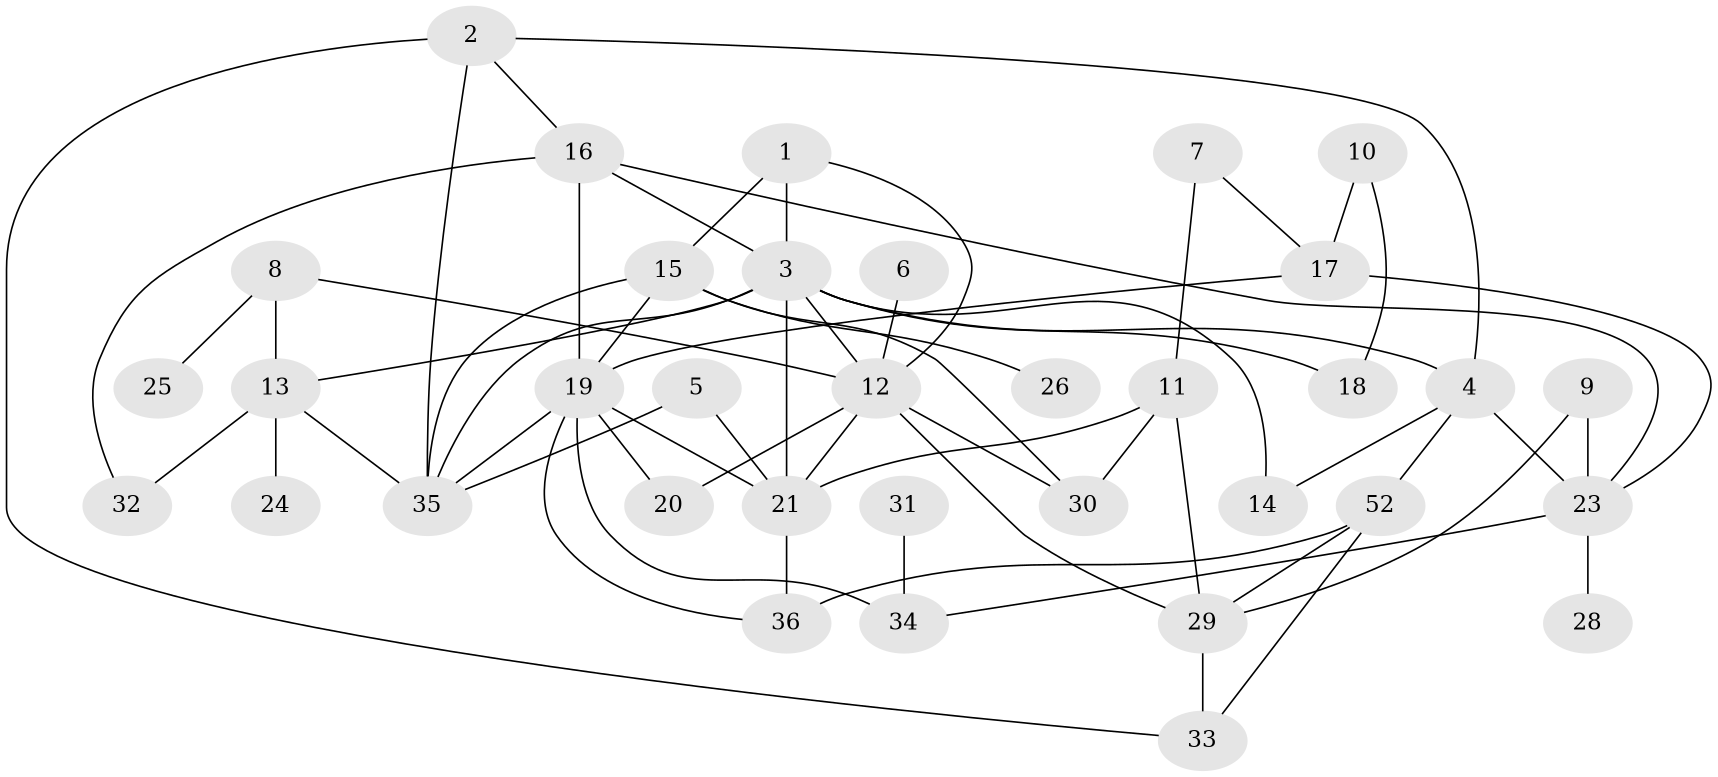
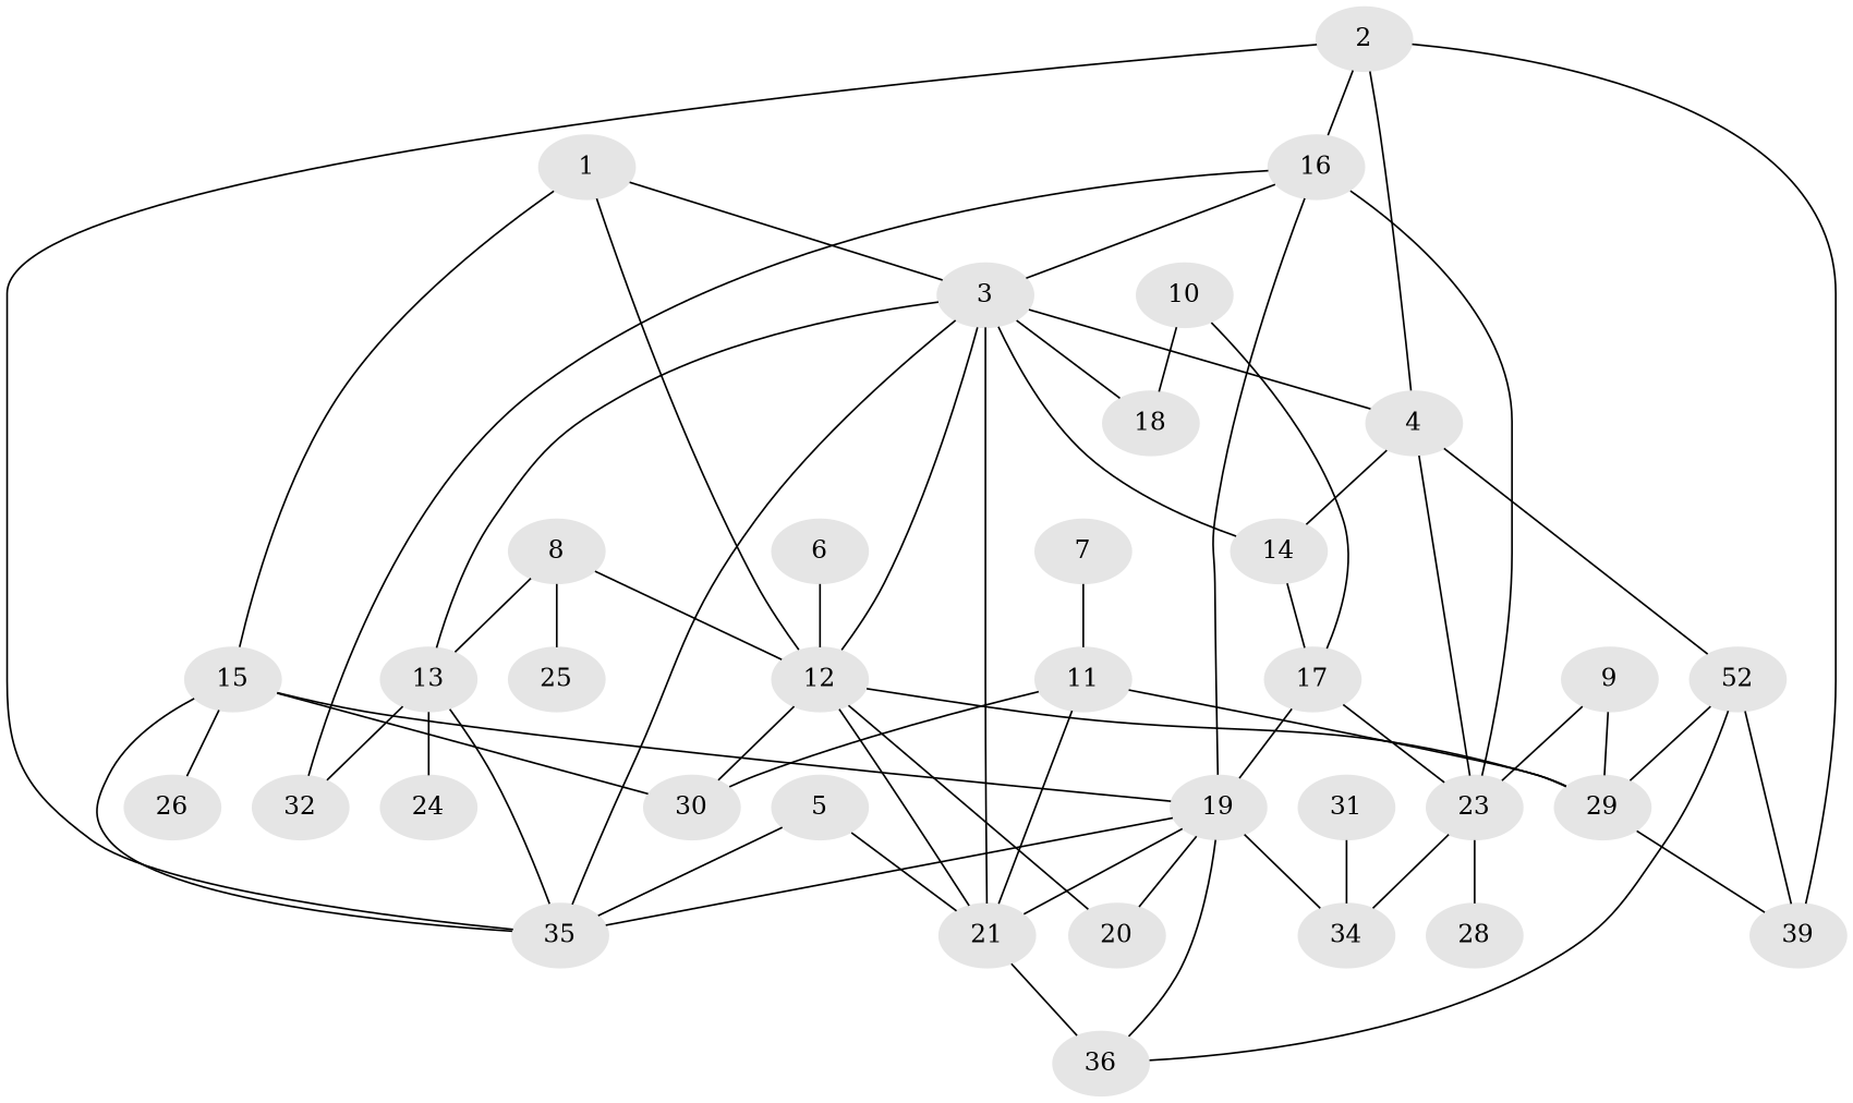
  graph {
    node [color=gray90 style=filled]
    edge [weight=1.0]
    1
    3
    12
    15
    4
    35
    13
    14
    18
    21
    29
    30
    20
    19
    26
    2
    16
-   33
+   33 [label=39]
    n19 [label=52]
    23
    32
    24
    17
    36
    34
    28
    5
    6
    7
    11
    8
    25
    9
    10
    31
    1 -- 3
    1 -- 12
    1 -- 15
    3 -- 12
    3 -- 4
    3 -- 35
    3 -- 13
    3 -- 14
    3 -- 18
    3 -- 21
    12 -- 21
    12 -- 29
    12 -- 30
    12 -- 20
    15 -- 35
    15 -- 30
    15 -- 19
    15 -- 26
    4 -- 14
    4 -- n19
    4 -- 23
    13 -- 35
    13 -- 32
    13 -- 24
-   7 -- 17
+   14 -- 17
    21 -- 36 [weight=2.0]
    29 -- 33
    19 -- 35
    19 -- 21
    19 -- 20
    19 -- 36
    19 -- 34
    2 -- 4
    2 -- 35
    2 -- 16
    2 -- 33
    16 -- 3
    16 -- 19
    16 -- 23
    16 -- 32
    n19 -- 29
    n19 -- 33
    n19 -- 36
    23 -- 34
    23 -- 28
    17 -- 19
    17 -- 23
    5 -- 35
    5 -- 21 [weight=2.0]
    6 -- 12
    7 -- 11
    11 -- 21
    11 -- 29
    11 -- 30
    8 -- 12 [weight=2.0]
    8 -- 13
    8 -- 25
    9 -- 29
    9 -- 23
    10 -- 18
    10 -- 17
    31 -- 34
  }
